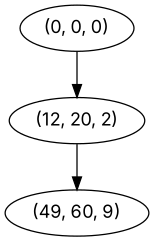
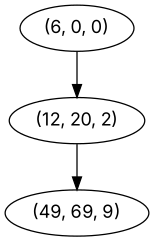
  digraph {
    fontname=Inter
    node [fontname=Inter]
    edge [fontname=Inter]
-   "(0, 0, 0)"
+   "(0, 0, 0)" [label="(6, 0, 0)"]
    "(12, 20, 2)"
-   "(49, 60, 9)"
+   "(49, 60, 9)" [label="(49, 69, 9)"]
    "(0, 0, 0)" -> "(12, 20, 2)"
    "(12, 20, 2)" -> "(49, 60, 9)"
  }
